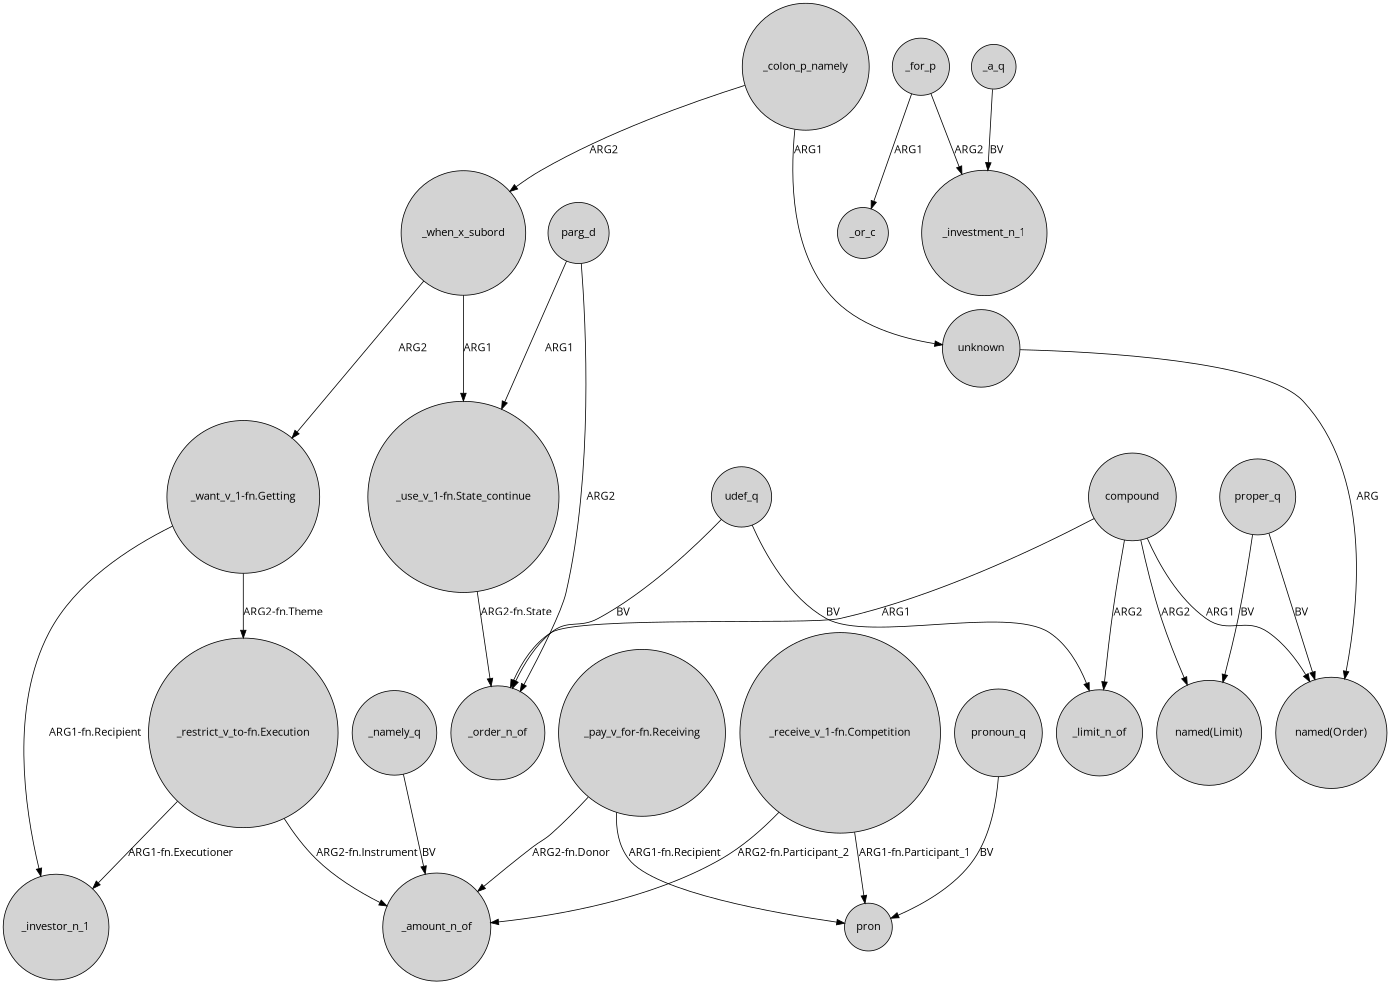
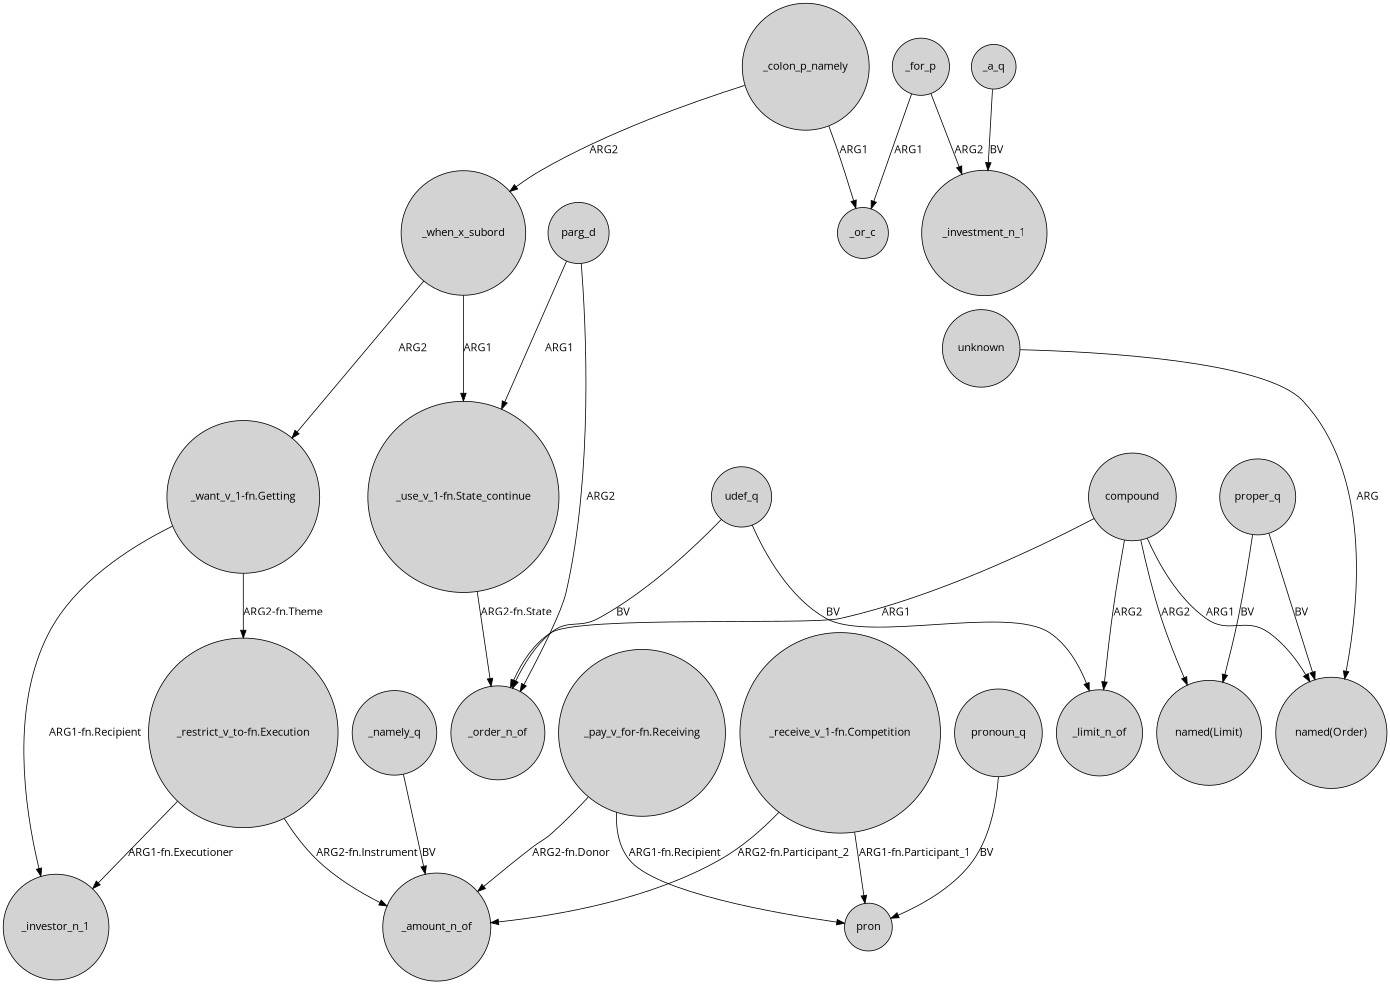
  digraph {
    fontname="Open Sans"
    node [fontname="Open Sans" shape=circle style=filled]
    edge [fontname="Open Sans"]
    compound
    _order_n_of
    "named(Limit)"
    _limit_n_of
    "named(Order)"
    "_restrict_v_to-fn.Execution"
    _investor_n_1
    _amount_n_of
    "_pay_v_for-fn.Receiving"
    pron
    _for_p
    _or_c
    _investment_n_1
    n14 [label=_namely_q]
    proper_q
    udef_q
    "_want_v_1-fn.Getting"
    parg_d
    "_use_v_1-fn.State_continue"
    "_receive_v_1-fn.Competition"
    pronoun_q
    _when_x_subord
    _a_q
    unknown
    _colon_p_namely
    compound -> _order_n_of [label=ARG1]
    compound -> "named(Limit)" [label=ARG2]
    compound -> _limit_n_of [label=ARG2]
    compound -> "named(Order)" [label=ARG1]
    "_restrict_v_to-fn.Execution" -> _investor_n_1 [label="ARG1-fn.Executioner"]
    "_restrict_v_to-fn.Execution" -> _amount_n_of [label="ARG2-fn.Instrument"]
    "_pay_v_for-fn.Receiving" -> _amount_n_of [label="ARG2-fn.Donor"]
    "_pay_v_for-fn.Receiving" -> pron [label="ARG1-fn.Recipient"]
    _for_p -> _or_c [label=ARG1]
    _for_p -> _investment_n_1 [label=ARG2]
    n14 -> _amount_n_of [label=BV]
    proper_q -> "named(Limit)" [label=BV]
    proper_q -> "named(Order)" [label=BV]
    udef_q -> _order_n_of [label=BV]
    udef_q -> _limit_n_of [label=BV]
    "_want_v_1-fn.Getting" -> "_restrict_v_to-fn.Execution" [label="ARG2-fn.Theme"]
    "_want_v_1-fn.Getting" -> _investor_n_1 [label="ARG1-fn.Recipient"]
    parg_d -> _order_n_of [label=ARG2]
    parg_d -> "_use_v_1-fn.State_continue" [label=ARG1]
    "_use_v_1-fn.State_continue" -> _order_n_of [label="ARG2-fn.State"]
    "_receive_v_1-fn.Competition" -> _amount_n_of [label="ARG2-fn.Participant_2"]
    "_receive_v_1-fn.Competition" -> pron [label="ARG1-fn.Participant_1"]
    pronoun_q -> pron [label=BV]
    _when_x_subord -> "_want_v_1-fn.Getting" [label=ARG2]
    _when_x_subord -> "_use_v_1-fn.State_continue" [label=ARG1]
    _a_q -> _investment_n_1 [label=BV]
    unknown -> "named(Order)" [label=ARG]
    _colon_p_namely -> _when_x_subord [label=ARG2]
-   _colon_p_namely -> unknown [label=ARG1]
+   _colon_p_namely -> _or_c [label=ARG1]
  }
